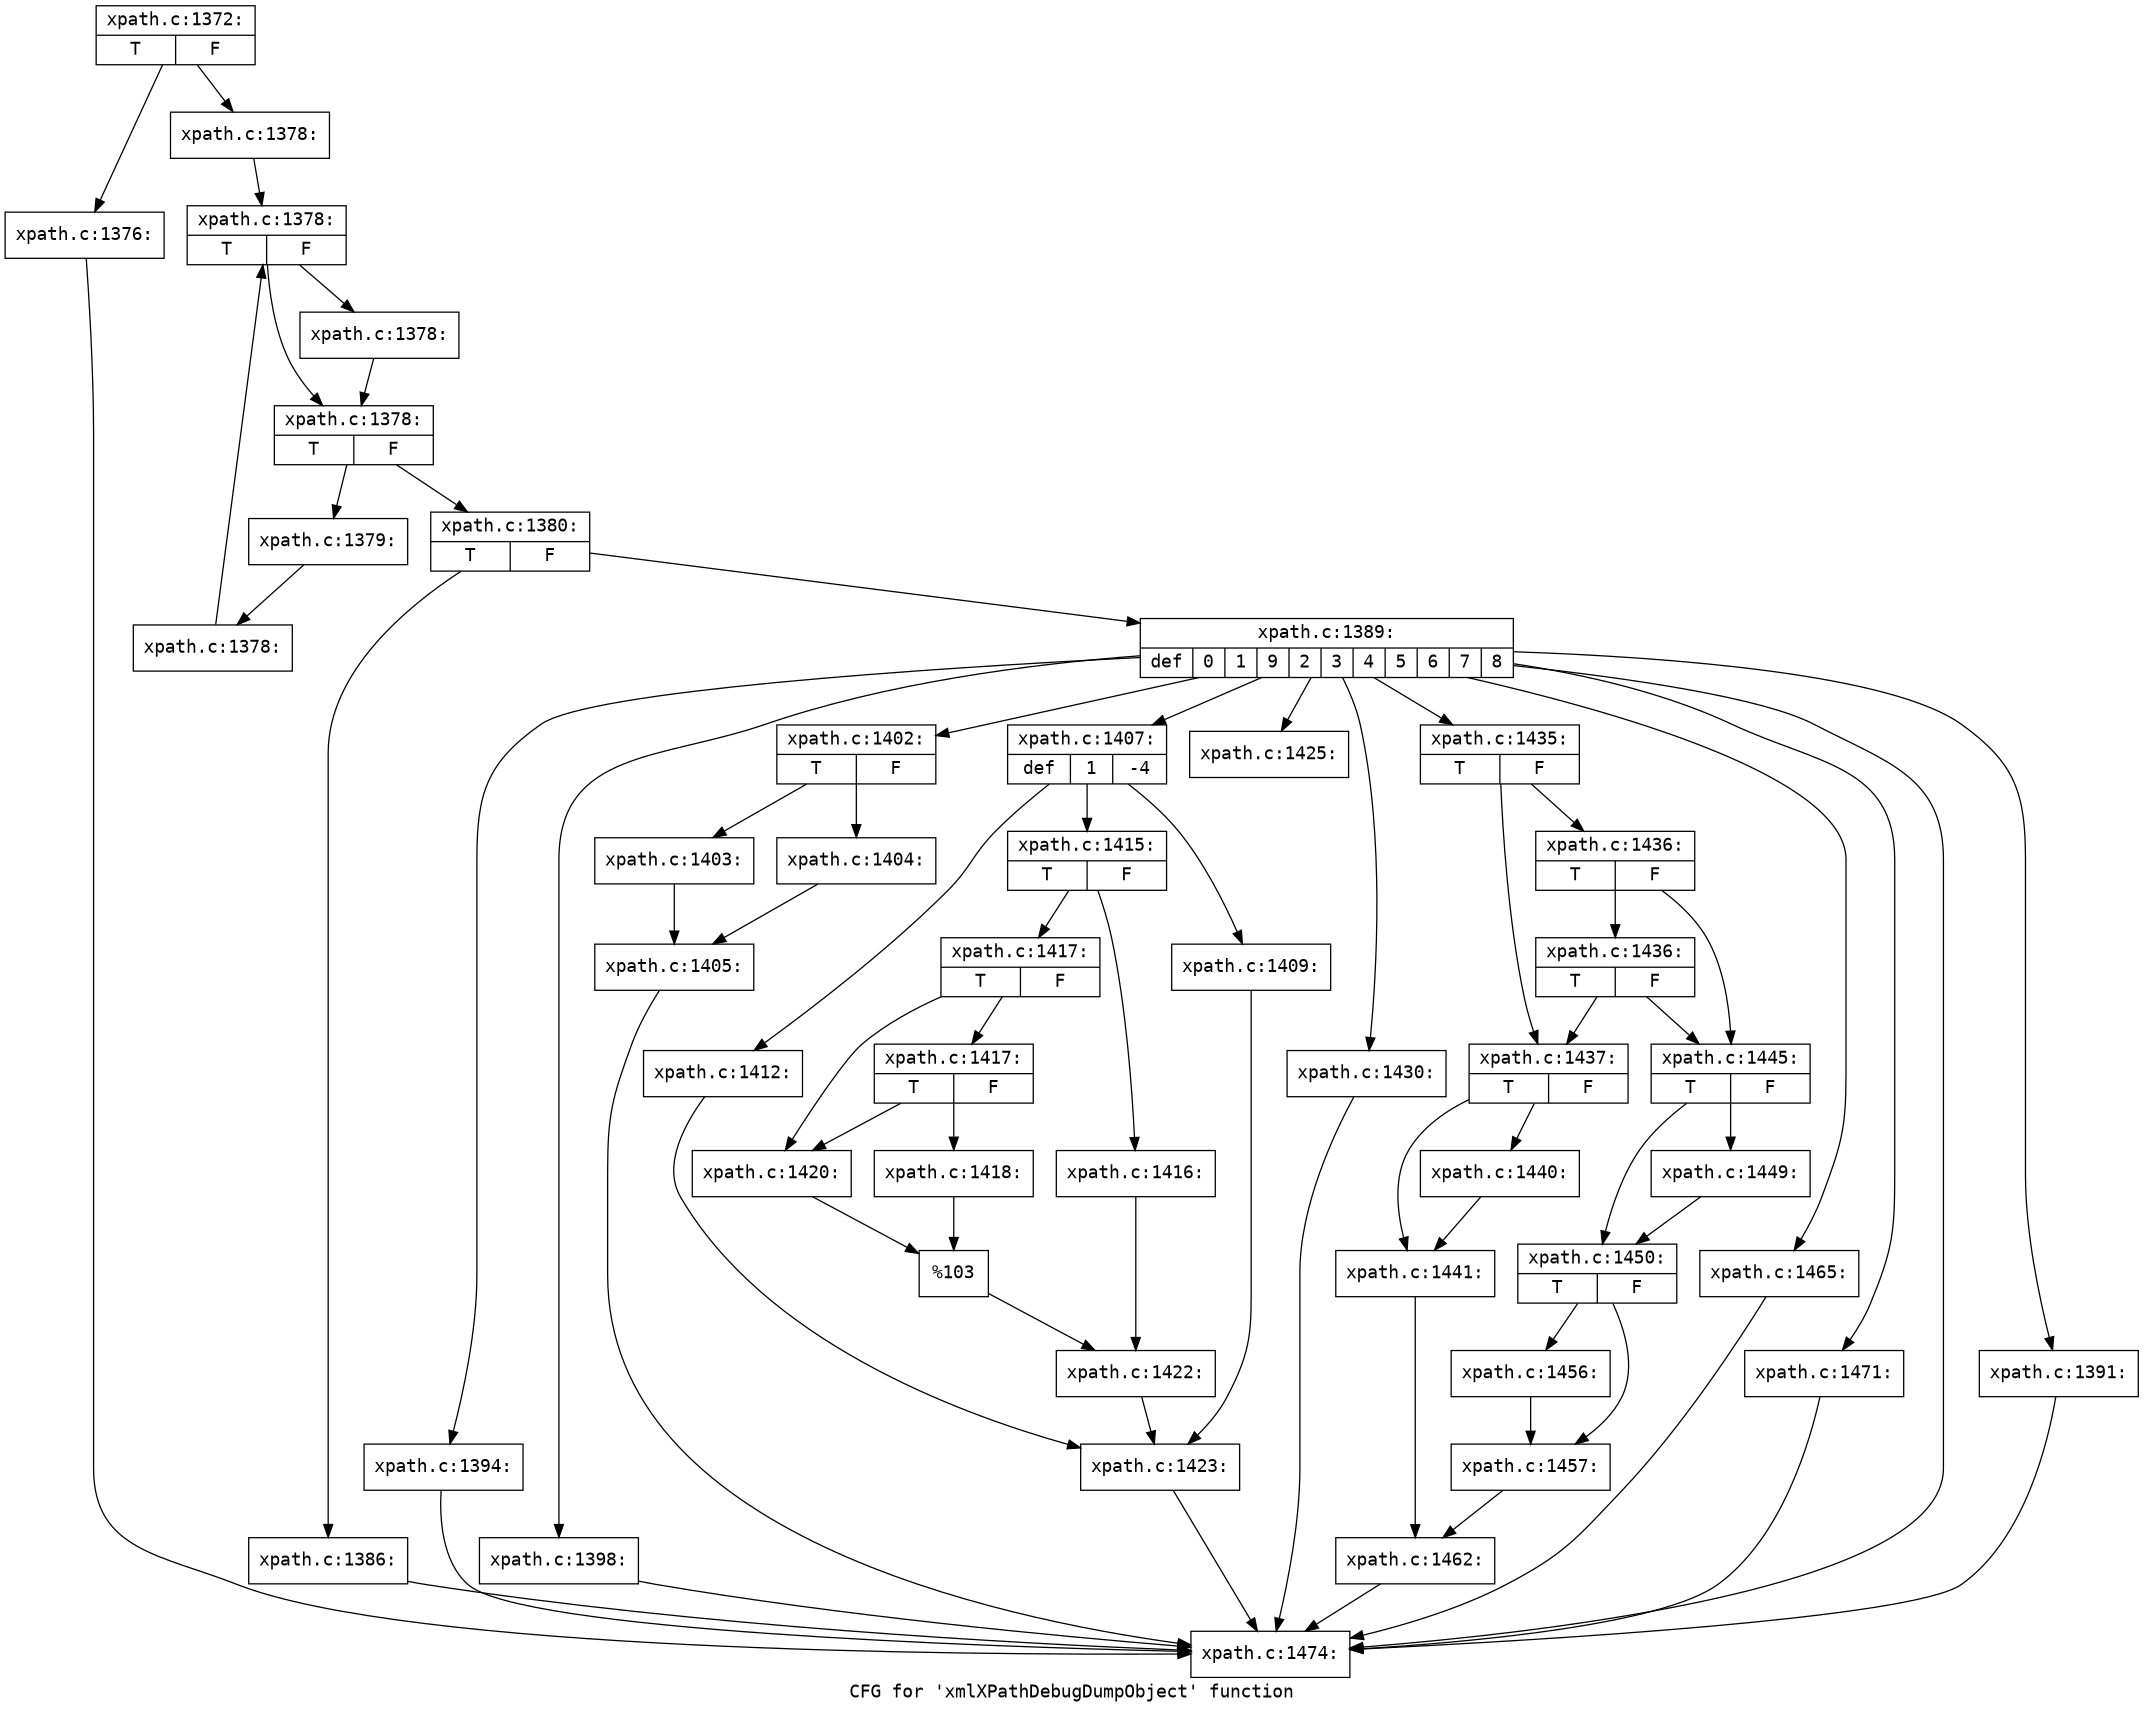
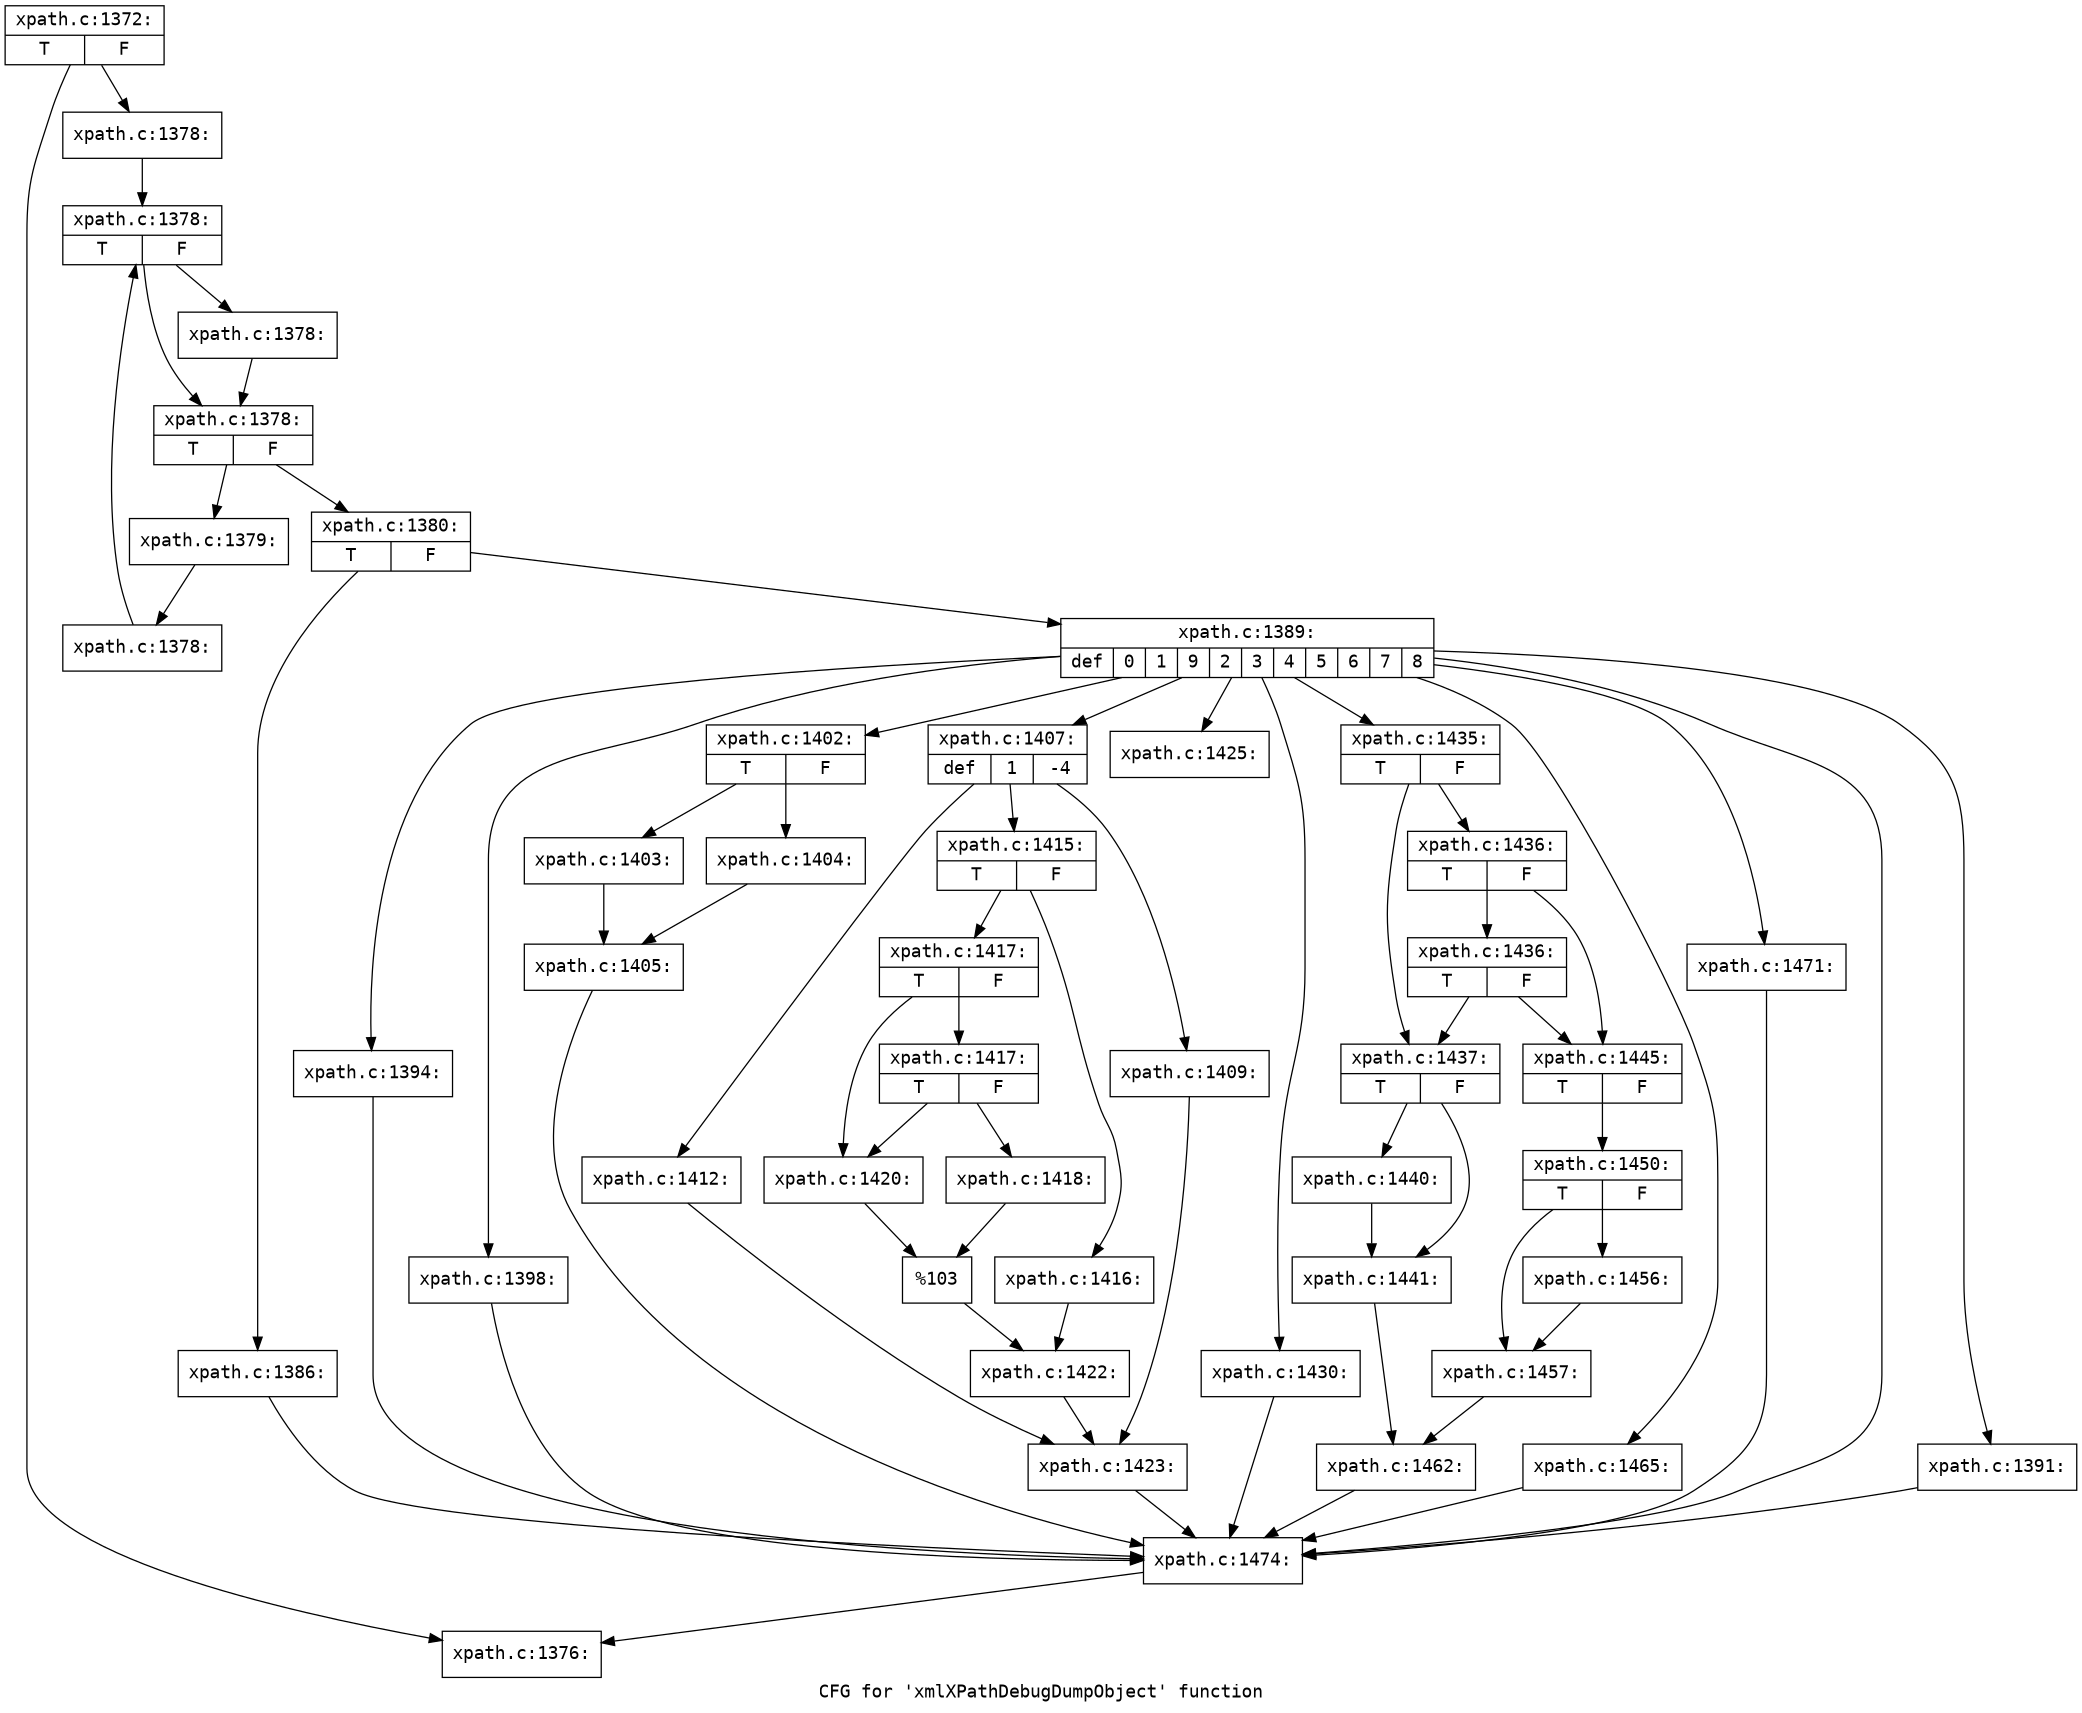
  digraph {
    fontname="DejaVu Sans Mono"
    label="CFG for 'xmlXPathDebugDumpObject' function"
    node [fontname="DejaVu Sans Mono" shape=record]
    edge [fontname="DejaVu Sans Mono"]
    n1 [label="{xpath.c:1372:|{<s0>T|<s1>F}}"]
    n2 [label="{xpath.c:1376:}"]
    n3 [label="{xpath.c:1378:}"]
    n4 [label="{xpath.c:1474:}"]
    n5 [label="{xpath.c:1378:|{<s0>T|<s1>F}}"]
    n6 [label="{xpath.c:1378:}"]
    n7 [label="{xpath.c:1378:|{<s0>T|<s1>F}}"]
    n8 [label="{xpath.c:1379:}"]
    n9 [label="{xpath.c:1380:|{<s0>T|<s1>F}}"]
    n10 [label="{xpath.c:1378:}"]
    n11 [label="{xpath.c:1386:}"]
    n12 [label="{xpath.c:1389:|{<s0>def|<s1>0|<s2>1|<s3>9|<s4>2|<s5>3|<s6>4|<s7>5|<s8>6|<s9>7|<s10>8}}"]
    n13 [label="{xpath.c:1391:}"]
    n14 [label="{xpath.c:1394:}"]
    n15 [label="{xpath.c:1398:}"]
    n16 [label="{xpath.c:1402:|{<s0>T|<s1>F}}"]
    n17 [label="{xpath.c:1407:|{<s0>def|<s1>1|<s2>-4}}"]
    n18 [label="{xpath.c:1425:}"]
    n19 [label="{xpath.c:1430:}"]
    n20 [label="{xpath.c:1435:|{<s0>T|<s1>F}}"]
    n21 [label="{xpath.c:1465:}"]
    n22 [label="{xpath.c:1471:}"]
    n23 [label="{xpath.c:1403:}"]
    n24 [label="{xpath.c:1404:}"]
    n25 [label="{xpath.c:1415:|{<s0>T|<s1>F}}"]
    n26 [label="{xpath.c:1409:}"]
    n27 [label="{xpath.c:1412:}"]
    n28 [label="{xpath.c:1437:|{<s0>T|<s1>F}}"]
    n29 [label="{xpath.c:1436:|{<s0>T|<s1>F}}"]
    n30 [label="{xpath.c:1405:}"]
    n31 [label="{xpath.c:1416:}"]
    n32 [label="{xpath.c:1417:|{<s0>T|<s1>F}}"]
    n33 [label="{xpath.c:1423:}"]
    n34 [label="{xpath.c:1440:}"]
    n35 [label="{xpath.c:1441:}"]
    n36 [label="{xpath.c:1436:|{<s0>T|<s1>F}}"]
    n37 [label="{xpath.c:1445:|{<s0>T|<s1>F}}"]
    n38 [label="{xpath.c:1422:}"]
    n39 [label="{xpath.c:1417:|{<s0>T|<s1>F}}"]
    n40 [label="{xpath.c:1420:}"]
    n41 [label="{xpath.c:1418:}"]
    n42 [label="{%103}"]
    n43 [label="{xpath.c:1462:}"]
-   n44 [label="{xpath.c:1449:}"]
    n45 [label="{xpath.c:1450:|{<s0>T|<s1>F}}"]
    n46 [label="{xpath.c:1456:}"]
    n47 [label="{xpath.c:1457:}"]
    n1 -> n2
    n1 -> n3
-   n2 -> n4
+   n4 -> n2
    n3 -> n5
    n5 -> n6
    n5 -> n7
    n6 -> n7
    n7 -> n8
    n7 -> n9
    n8 -> n10
    n9 -> n11
    n9 -> n12
    n10 -> n5
    n11 -> n4
    n12 -> n4
    n12 -> n13
    n12 -> n14
    n12 -> n15
    n12 -> n16
    n12 -> n17
    n12 -> n18
    n12 -> n19
    n12 -> n20
    n12 -> n21
    n12 -> n22
    n13 -> n4
    n14 -> n4
    n15 -> n4
    n16 -> n23
    n16 -> n24
    n17 -> n25
    n17 -> n26
    n17 -> n27
    n19 -> n4
    n20 -> n28
    n20 -> n29
    n21 -> n4
    n22 -> n4
    n23 -> n30
    n24 -> n30
    n25 -> n31
    n25 -> n32
    n26 -> n33
    n27 -> n33
    n28 -> n34
    n28 -> n35
    n29 -> n36
    n29 -> n37
    n30 -> n4
    n31 -> n38
    n32 -> n39
    n32 -> n40
    n33 -> n4
    n34 -> n35
    n35 -> n43
    n36 -> n28
    n36 -> n37
-   n37 -> n44
    n37 -> n45
    n38 -> n33
    n39 -> n40
    n39 -> n41
    n40 -> n42
    n41 -> n42
    n42 -> n38
    n43 -> n4
-   n44 -> n45
    n45 -> n46
    n45 -> n47
    n46 -> n47
    n47 -> n43
  }
